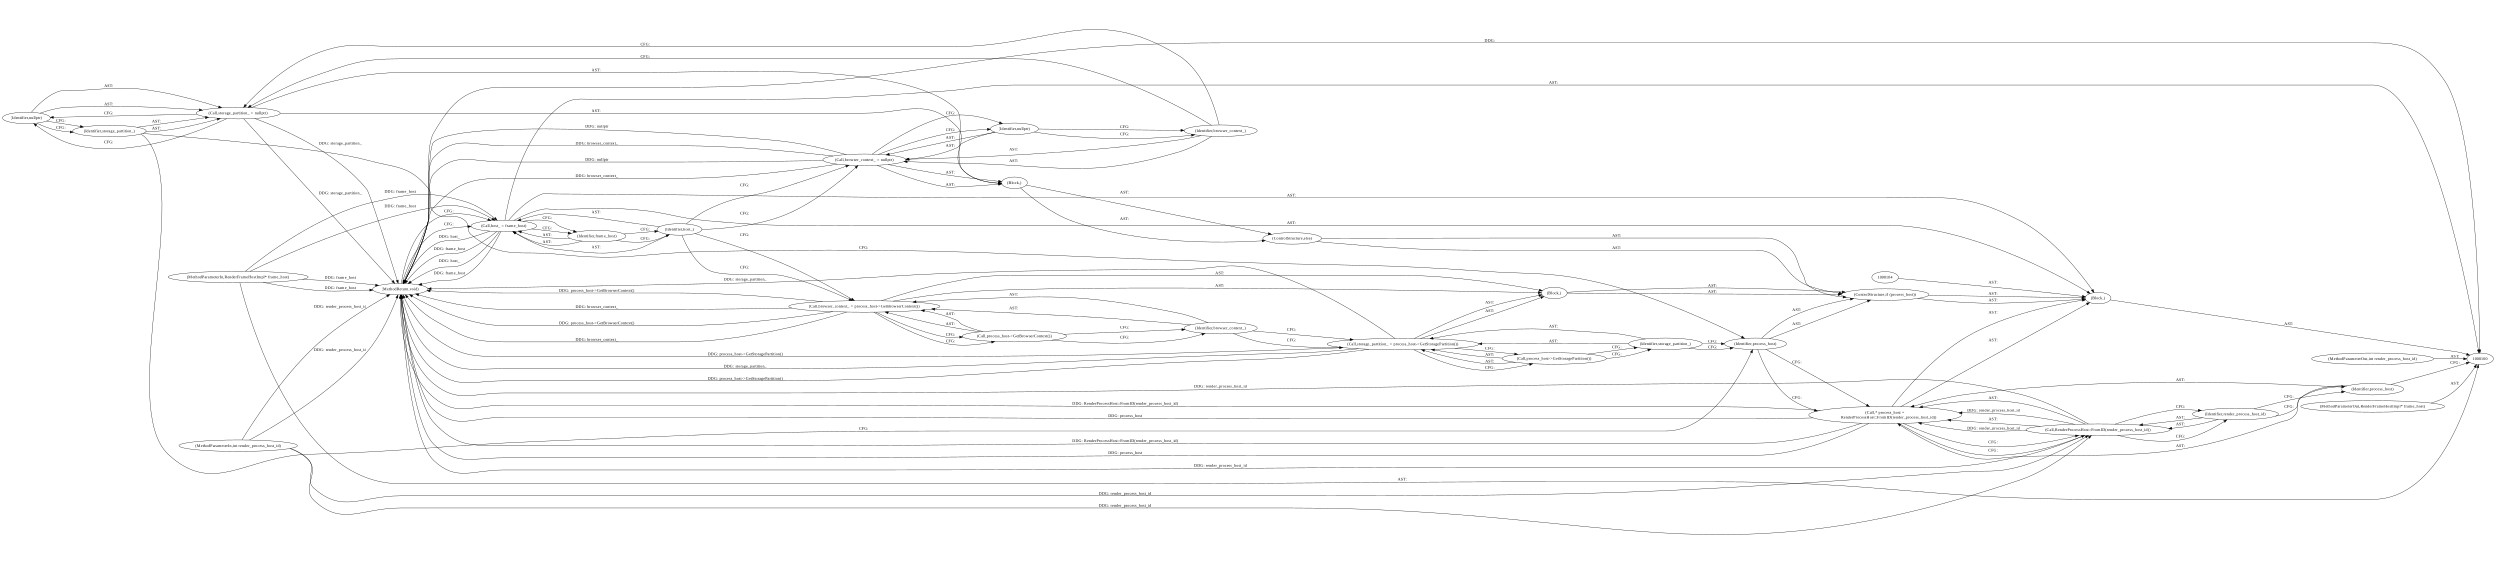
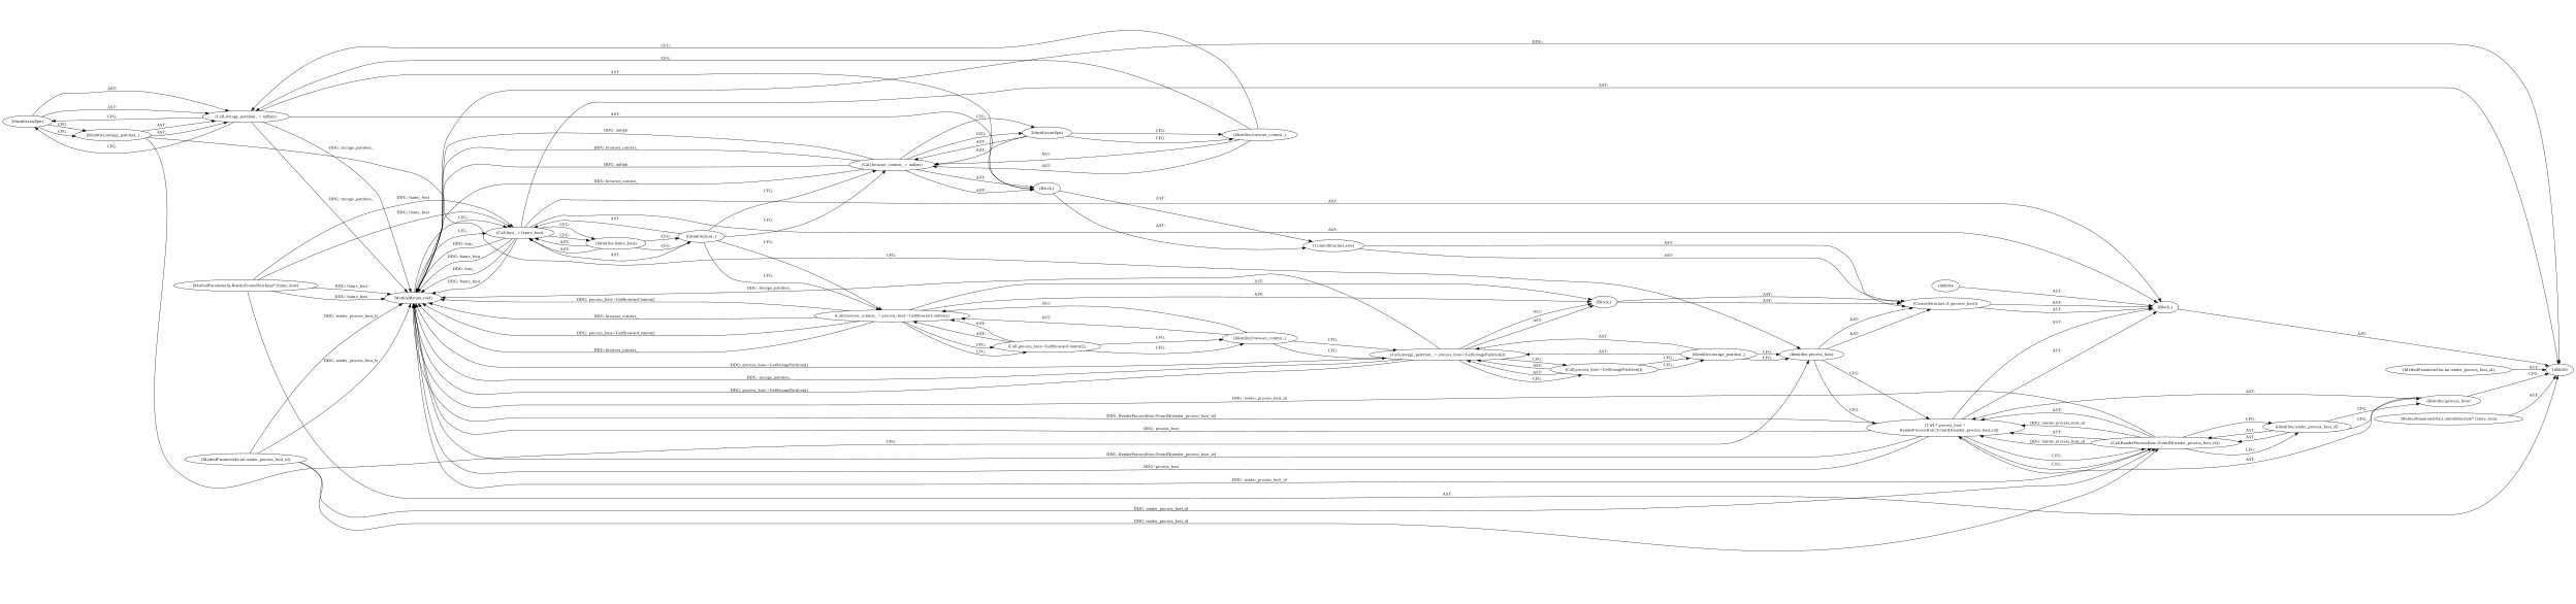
  digraph {
    fontname="Liberation Serif"
    rankdir=LR
    node [fontname="Liberation Serif"]
    edge [fontname="Liberation Serif"]
    n1 [label="(Identifier,nullptr)"]
    n2 [label="(Call,storage_partition_ = nullptr)"]
    n3 [label="(Identifier,storage_partition_)"]
    n4 [label="(MethodReturn,void)"]
    n5 [label="(Block,)"]
    n6 [label="(Identifier,process_host)"]
    n7 [label="(Call,host_ = frame_host)"]
    1000100
    n9 [label="(ControlStructure,else)"]
    n10 [label="(Call,* process_host =\n      RenderProcessHost::FromID(render_process_host_id))"]
    n11 [label="(ControlStructure,if (process_host))"]
    n12 [label="(Identifier,nullptr)"]
    n13 [label="(Call,browser_context_ = nullptr)"]
    n14 [label="(Identifier,browser_context_)"]
    n15 [label="(Identifier,frame_host)"]
    n16 [label="(Identifier,host_)"]
    n17 [label="(Block,)"]
    n18 [label="(Call,browser_context_ = process_host->GetBrowserContext())"]
    n19 [label="(Block,)"]
    n20 [label="(Call,process_host->GetBrowserContext())"]
    n21 [label="(MethodParameterIn,int render_process_host_id)"]
    n22 [label="(Call,RenderProcessHost::FromID(render_process_host_id))"]
    n23 [label="(Identifier,render_process_host_id)"]
    n24 [label="(MethodParameterOut,int render_process_host_id)"]
    n25 [label="(MethodParameterIn,RenderFrameHostImpl* frame_host)"]
-   n26 [label="(MethodParameterOut,RenderFrameHostImpl* frame_host)"]
+   n26 [label="(MethodParameterOut,ControlStructure* frame_host)"]
    n27 [label="(Identifier,process_host)"]
    n28 [label="(Call,process_host->GetStoragePartition())"]
    n29 [label="(Call,storage_partition_ = process_host->GetStoragePartition())"]
    n30 [label="(Identifier,storage_partition_)"]
    n31 [label="(Identifier,browser_context_)"]
    1000104
    n1 -> n2 [label="AST: "]
    n1 -> n2 [label="AST: "]
    n1 -> n3 [label="CFG: "]
    n1 -> n3 [label="CFG: "]
    n2 -> n1 [label="CFG: "]
    n2 -> n1 [label="CFG: "]
    n2 -> n4 [label="DDG: storage_partition_"]
    n2 -> n4 [label="DDG: storage_partition_"]
    n2 -> n5 [label="AST: "]
    n2 -> n5 [label="AST: "]
    n3 -> n2 [label="AST: "]
    n3 -> n2 [label="AST: "]
    n3 -> n6 [label="CFG: "]
    n3 -> n6 [label="CFG: "]
    n4 -> n7 [label="CFG: "]
    n4 -> n7 [label="CFG: "]
    n4 -> 1000100 [label="DDG: "]
    n5 -> n9 [label="AST: "]
    n5 -> n9 [label="AST: "]
    n6 -> n10 [label="CFG: "]
    n6 -> n10 [label="CFG: "]
    n6 -> n11 [label="AST: "]
    n6 -> n11 [label="AST: "]
    n7 -> n4 [label="DDG: host_"]
    n7 -> n4 [label="DDG: frame_host"]
    n7 -> n4 [label="DDG: host_"]
    n7 -> n4 [label="DDG: frame_host"]
    n7 -> 1000100 [label="AST: "]
    n7 -> n15 [label="CFG: "]
    n7 -> n15 [label="CFG: "]
    n7 -> n17 [label="AST: "]
    n7 -> n17 [label="AST: "]
    n9 -> n11 [label="AST: "]
    n9 -> n11 [label="AST: "]
    n10 -> n4 [label="DDG: RenderProcessHost::FromID(render_process_host_id)"]
    n10 -> n4 [label="DDG: process_host"]
    n10 -> n4 [label="DDG: RenderProcessHost::FromID(render_process_host_id)"]
    n10 -> n4 [label="DDG: process_host"]
    n10 -> n17 [label="AST: "]
    n10 -> n17 [label="AST: "]
    n10 -> n22 [label="CFG: "]
    n10 -> n22 [label="CFG: "]
    n11 -> n17 [label="AST: "]
    n11 -> n17 [label="AST: "]
    n12 -> n13 [label="AST: "]
    n12 -> n13 [label="AST: "]
    n12 -> n14 [label="CFG: "]
    n12 -> n14 [label="CFG: "]
    n13 -> n4 [label="DDG: nullptr"]
    n13 -> n4 [label="DDG: browser_context_"]
    n13 -> n4 [label="DDG: nullptr"]
    n13 -> n4 [label="DDG: browser_context_"]
    n13 -> n5 [label="AST: "]
    n13 -> n5 [label="AST: "]
    n13 -> n12 [label="CFG: "]
    n13 -> n12 [label="CFG: "]
    n14 -> n2 [label="CFG: "]
    n14 -> n2 [label="CFG: "]
    n14 -> n13 [label="AST: "]
    n14 -> n13 [label="AST: "]
    n15 -> n7 [label="AST: "]
    n15 -> n7 [label="AST: "]
    n15 -> n16 [label="CFG: "]
    n15 -> n16 [label="CFG: "]
    n16 -> n7 [label="AST: "]
    n16 -> n7 [label="AST: "]
    n16 -> n13 [label="CFG: "]
    n16 -> n13 [label="CFG: "]
    n16 -> n18 [label="CFG: "]
    n16 -> n18 [label="CFG: "]
    n17 -> 1000100 [label="AST: "]
    n18 -> n4 [label="DDG: process_host->GetBrowserContext()"]
    n18 -> n4 [label="DDG: browser_context_"]
    n18 -> n4 [label="DDG: process_host->GetBrowserContext()"]
    n18 -> n4 [label="DDG: browser_context_"]
    n18 -> n19 [label="AST: "]
    n18 -> n19 [label="AST: "]
    n18 -> n20 [label="CFG: "]
    n18 -> n20 [label="CFG: "]
    n19 -> n11 [label="AST: "]
    n19 -> n11 [label="AST: "]
    n20 -> n18 [label="AST: "]
    n20 -> n18 [label="AST: "]
    n20 -> n31 [label="CFG: "]
    n20 -> n31 [label="CFG: "]
    n21 -> n4 [label="DDG: render_process_host_id"]
    n21 -> n4 [label="DDG: render_process_host_id"]
    n21 -> n22 [label="DDG: render_process_host_id"]
    n21 -> n22 [label="DDG: render_process_host_id"]
    n22 -> n4 [label="DDG: render_process_host_id"]
    n22 -> n4 [label="DDG: render_process_host_id"]
    n22 -> n10 [label="AST: "]
    n22 -> n10 [label="DDG: render_process_host_id"]
    n22 -> n10 [label="AST: "]
    n22 -> n10 [label="DDG: render_process_host_id"]
    n22 -> n23 [label="CFG: "]
    n22 -> n23 [label="CFG: "]
    n23 -> n22 [label="AST: "]
    n23 -> n22 [label="AST: "]
    n23 -> n27 [label="CFG: "]
    n23 -> n27 [label="CFG: "]
    n24 -> 1000100 [label="AST: "]
    n25 -> n4 [label="DDG: frame_host"]
    n25 -> n4 [label="DDG: frame_host"]
    n25 -> n7 [label="DDG: frame_host"]
    n25 -> n7 [label="DDG: frame_host"]
    n25 -> 1000100 [label="AST: "]
    n26 -> 1000100 [label="AST: "]
    n27 -> 1000100 [label="CFG: "]
    n27 -> n10 [label="AST: "]
    n27 -> n10 [label="AST: "]
    n28 -> n29 [label="AST: "]
    n28 -> n29 [label="AST: "]
    n28 -> n30 [label="CFG: "]
    n28 -> n30 [label="CFG: "]
    n29 -> n4 [label="DDG: process_host->GetStoragePartition()"]
    n29 -> n4 [label="DDG: storage_partition_"]
    n29 -> n4 [label="DDG: process_host->GetStoragePartition()"]
    n29 -> n4 [label="DDG: storage_partition_"]
    n29 -> n19 [label="AST: "]
    n29 -> n19 [label="AST: "]
    n29 -> n28 [label="CFG: "]
    n29 -> n28 [label="CFG: "]
    n30 -> n6 [label="CFG: "]
    n30 -> n6 [label="CFG: "]
    n30 -> n29 [label="AST: "]
    n30 -> n29 [label="AST: "]
    n31 -> n18 [label="AST: "]
    n31 -> n18 [label="AST: "]
    n31 -> n29 [label="CFG: "]
    n31 -> n29 [label="CFG: "]
    1000104 -> n17 [label="AST: "]
  }
